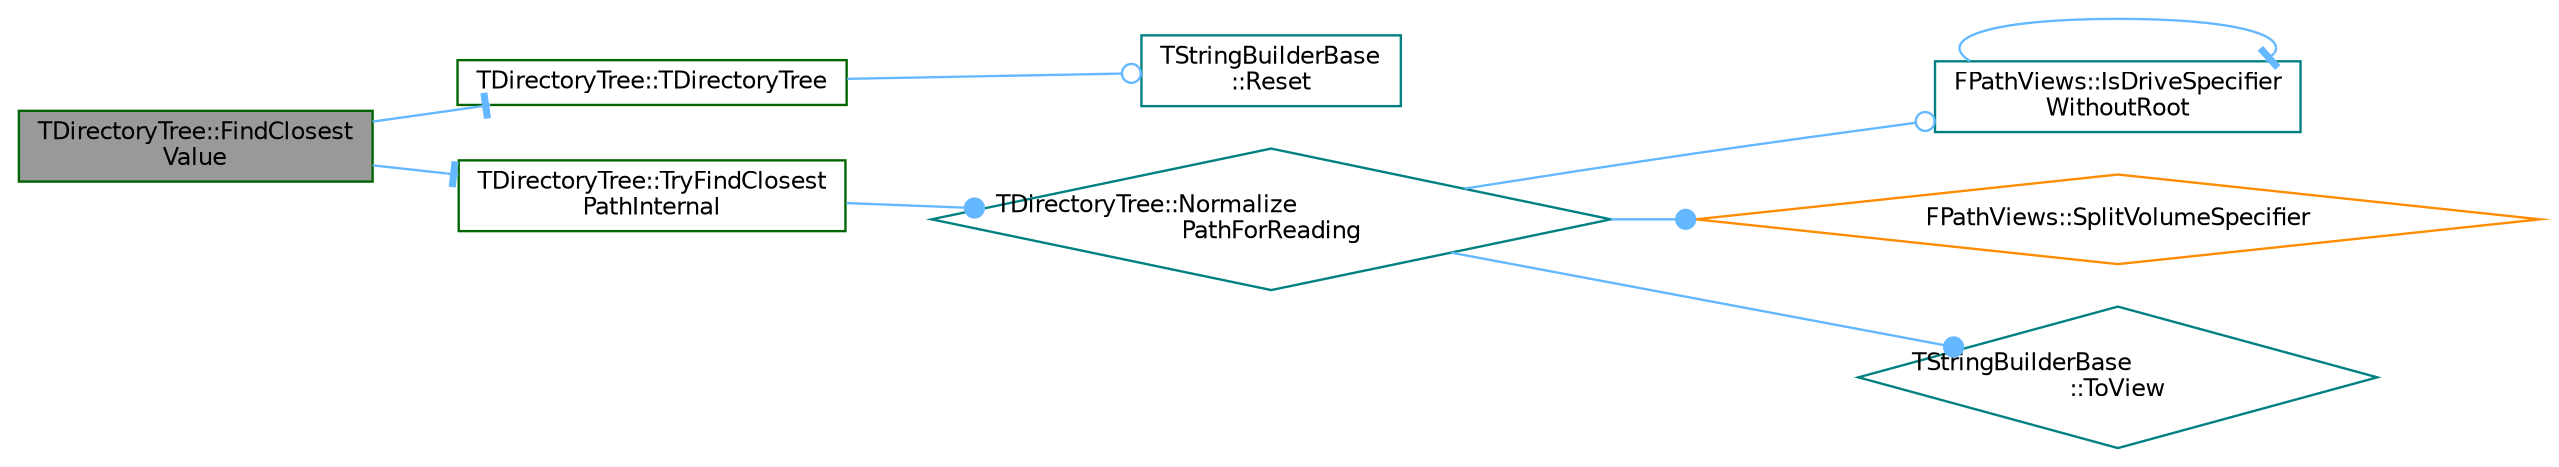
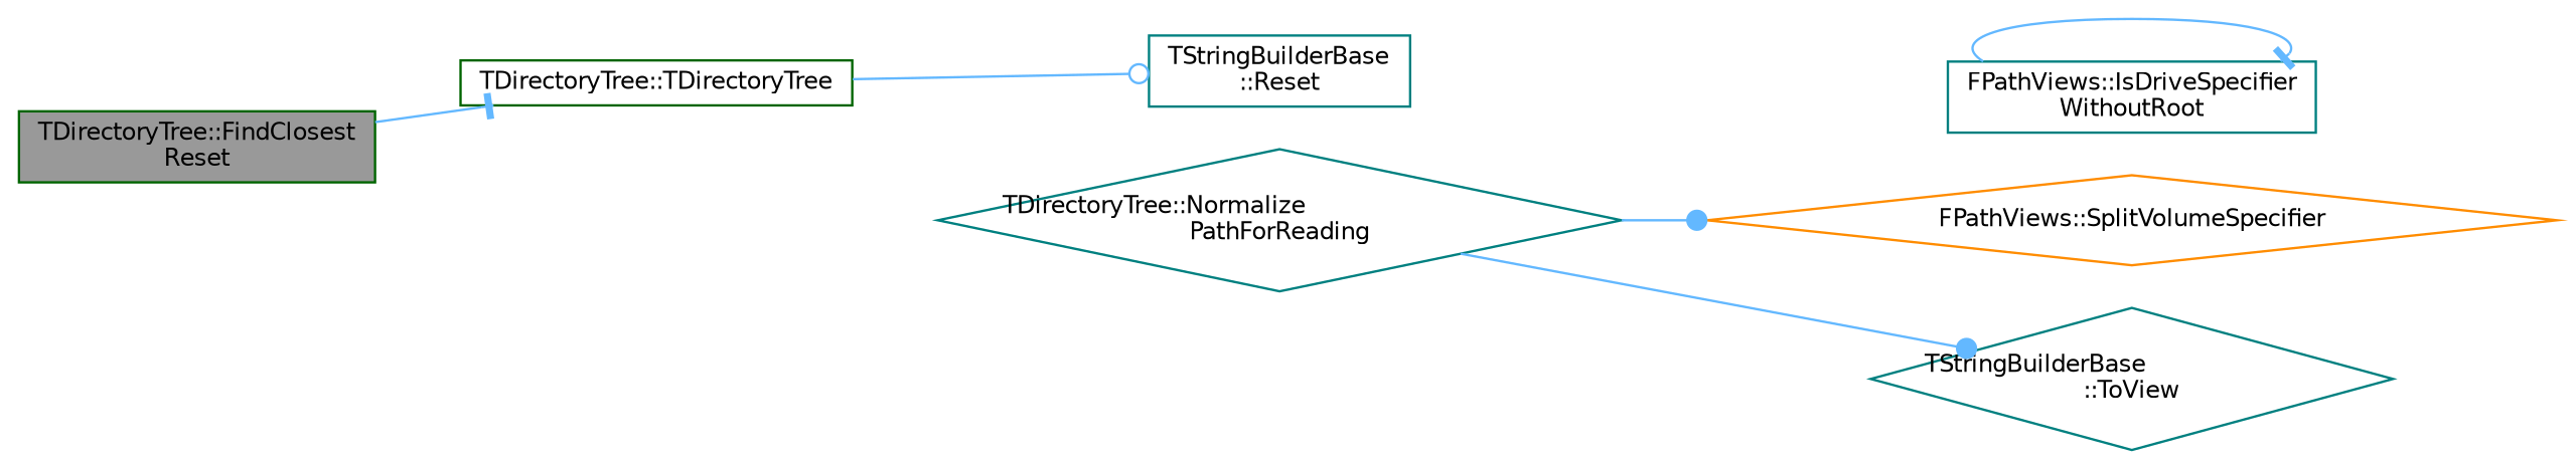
  digraph {
    rankdir=LR
    node [color=teal fillcolor=white fontname=Helvetica fontsize=10 shape=box style=filled]
    edge [arrowhead=tee color=steelblue1 fontname=Helvetica fontsize=10 labelfontname=Helvetica labelfontsize=10 style=solid]
-   n1 [color=darkgreen fillcolor=grey60 fontcolor=black height=0.2 label="TDirectoryTree::FindClosest\lValue" width=0.4]
+   n1 [color=darkgreen fillcolor=grey60 fontcolor=black height=0.2 label="TDirectoryTree::FindClosest\lReset" width=0.4]
    n2 [color=darkgreen height=0.2 label="TDirectoryTree::TDirectoryTree" width=0.4]
-   n3 [color=darkgreen height=0.2 label="TDirectoryTree::TryFindClosest\lPathInternal" width=0.4]
    n4 [height=0.2 label="TStringBuilderBase\l::Reset" width=0.4]
    n5 [height=0.2 label="TDirectoryTree::Normalize\lPathForReading" shape=diamond width=0.4]
    n6 [height=0.2 label="FPathViews::IsDriveSpecifier\lWithoutRoot" width=0.4]
    n7 [color=darkorange height=0.2 label="FPathViews::SplitVolumeSpecifier" shape=diamond width=0.4]
    n8 [height=0.2 label="TStringBuilderBase\l::ToView" shape=diamond width=0.4]
    n1 -> n2
-   n1 -> n3
    n2 -> n4 [arrowhead=odot]
-   n3 -> n5 [arrowhead=dot]
-   n5 -> n6 [arrowhead=odot]
    n5 -> n7 [arrowhead=dot]
    n5 -> n8 [arrowhead=dot]
    n6 -> n6
  }
